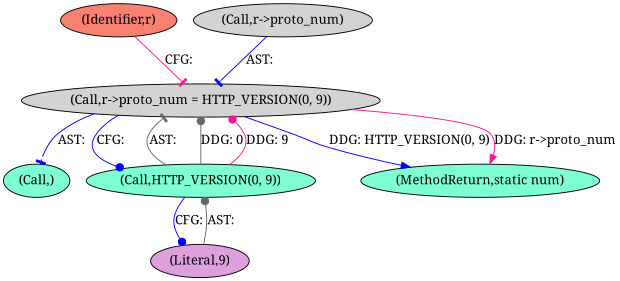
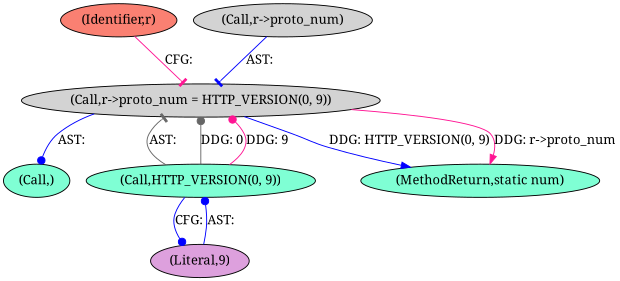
  digraph {
    fontname="Noto Serif"
    node [fillcolor=aquamarine fontname="Noto Serif" style=filled]
    edge [arrowhead=dot color=blue fontname="Noto Serif"]
    n1 [fillcolor=lightgrey label="(Call,r->proto_num = HTTP_VERSION(0, 9))"]
    n2 [label="(Call,HTTP_VERSION(0, 9))"]
    n3 [label="(Call,)"]
    n4 [label="(MethodReturn,static num)"]
    n5 [fillcolor=plum label="(Literal,9)"]
    n6 [fillcolor=salmon label="(Identifier,r)"]
    n7 [fillcolor=lightgrey label="(Call,r->proto_num)"]
-   n1 -> n2 [label="CFG: "]
-   n1 -> n3 [arrowhead=tee label="AST: "]
+   n1 -> n3 [label="AST: "]
    n1 -> n4 [arrowhead=normal label="DDG: HTTP_VERSION(0, 9)"]
    n1 -> n4 [arrowhead=normal color=deeppink label="DDG: r->proto_num"]
    n2 -> n1 [arrowhead=tee color=gray40 label="AST: "]
    n2 -> n1 [color=gray40 label="DDG: 0"]
    n2 -> n1 [color=deeppink label="DDG: 9"]
    n2 -> n5 [label="CFG: "]
-   n5 -> n2 [color=gray40 label="AST: "]
+   n5 -> n2 [label="AST: "]
    n6 -> n1 [arrowhead=tee color=deeppink label="CFG: "]
    n7 -> n1 [arrowhead=tee label="AST: "]
  }
